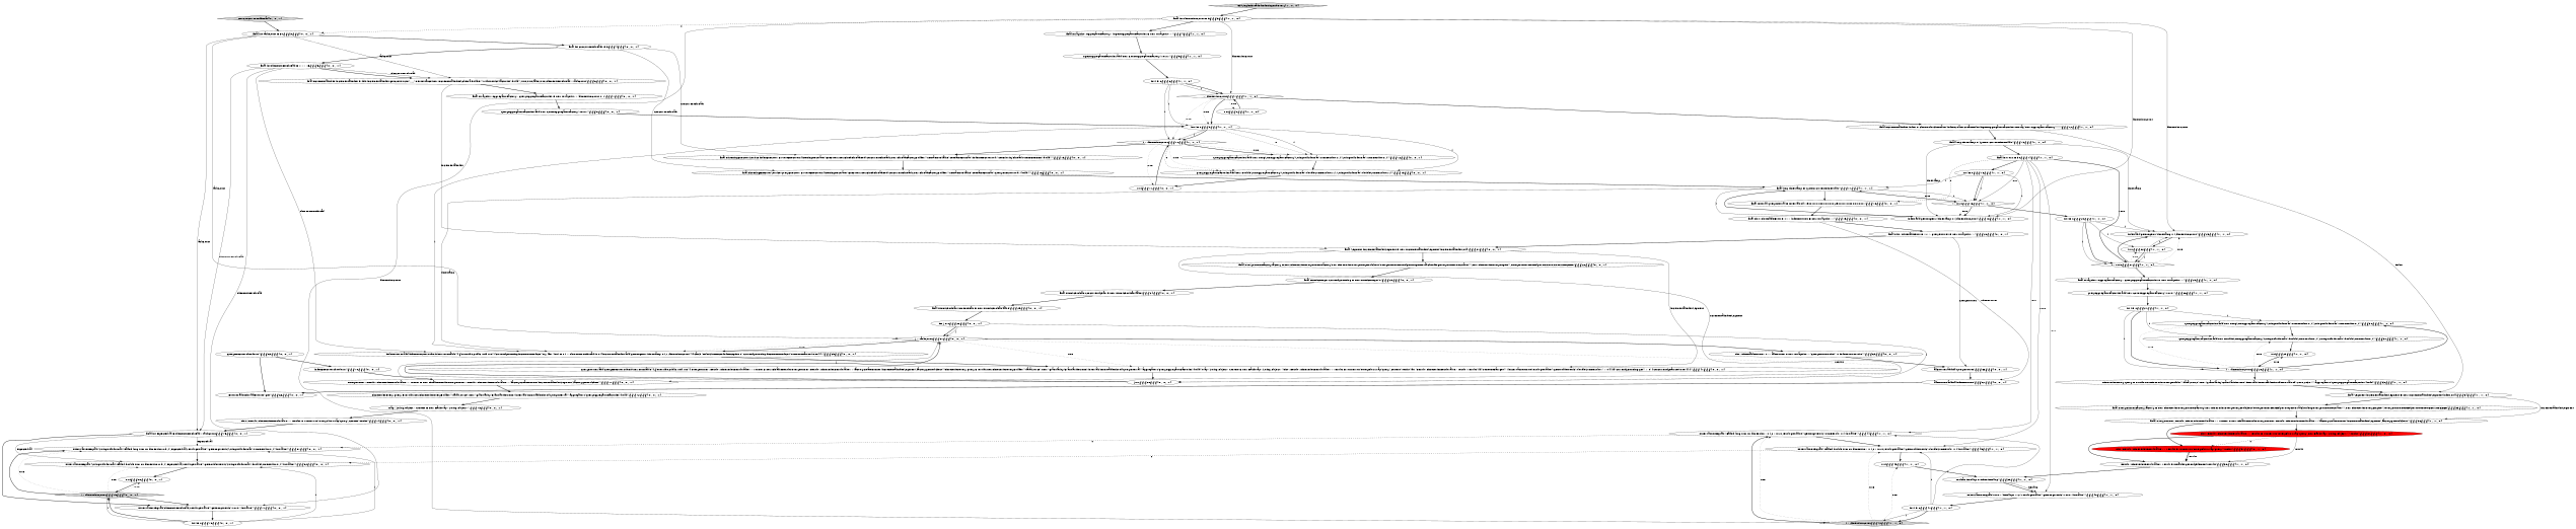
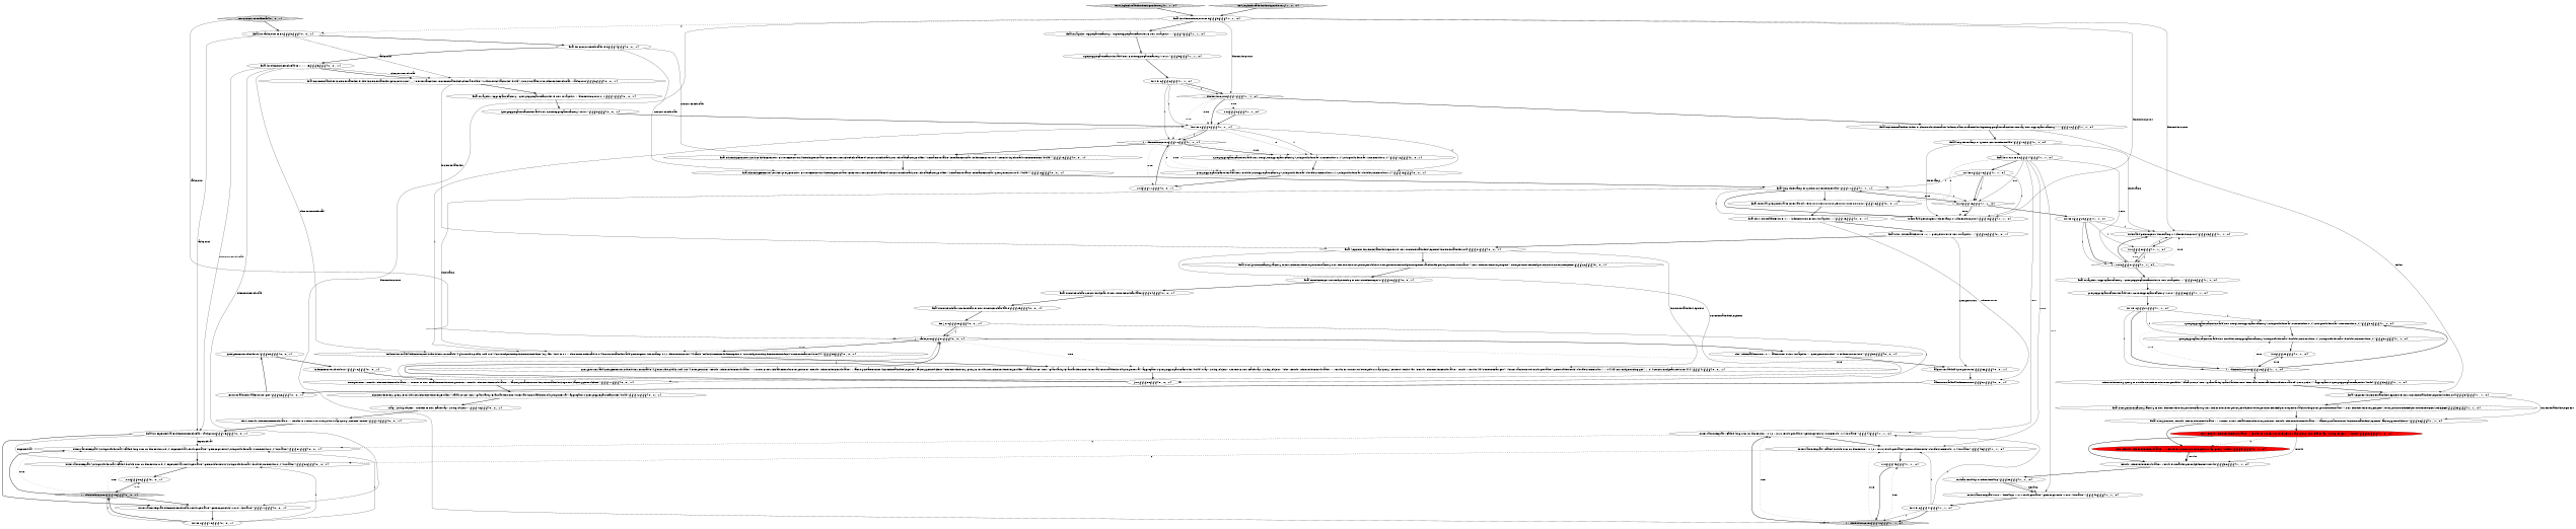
  digraph {
    node [fillcolor=white shape=ellipse style=filled]
    edge [style=bold]
    n1 [label="Assert.assertEquals(\"Failed long sum on dimension \" + i,2 * rows,result.getValue().getLongMetric(\"sumResult\" + i).intValue())@@@44@@@['1', '1', '0']"]
    n2 [label="Assert.assertEquals(StringUtils.format(\"Failed long sum on dimension %d\",i),expectedVal,result.getValue().getLongMetric(StringUtils.format(\"sumResult%s\",i)).intValue())@@@81@@@['0', '0', '1']"]
    n3 [label="Assert.assertEquals(\"Failed double sum on dimension \" + i,2 * rows,result.getValue().getDoubleMetric(\"doubleSumResult\" + i).intValue())@@@45@@@['1', '1', '0']"]
    n4 [label="Assert.assertEquals(StringUtils.format(\"Failed double sum on dimension %d\",i),expectedVal,result.getValue().getDoubleMetric(StringUtils.format(\"doubleSumResult%s\",i)).intValue())@@@82@@@['0', '0', '1']"]
    n5 [label="++i@@@43@@@['1', '1', '0']"]
    n6 [label="++i@@@8@@@['1', '1', '0']"]
    n7 [label="i < dimensionCount@@@7@@@['1', '1', '0']" shape=diamond]
    n8 [label="i < dimensionCount@@@10@@@['1', '1', '1']" shape=diamond]
    n9 [label="int i = 0@@@9@@@['1', '1', '1']"]
    n10 [label="final IncrementalIndex index = closerRule.closeLater(indexCreator.createIndex(ingestAggregatorFactories.toArray(new AggregatorFactory(((()))@@@12@@@['1', '1', '0']"]
    n11 [label="final int expectedVal = elementsPerThread * taskCount@@@75@@@['0', '0', '1']"]
    n12 [label="Assert.assertEquals(elementsPerThread,result.getValue().getLongMetric(\"rows\").intValue())@@@77@@@['0', '0', '1']"]
    n13 [label="int i = 0@@@78@@@['0', '0', '1']"]
    n14 [label="++i@@@80@@@['0', '0', '1']"]
    n15 [label="TimeseriesQuery query = Druids.newTimeseriesQueryBuilder().dataSource(\"xxx\").granularity(Granularities.ALL).intervals(ImmutableList.of(queryInterval)).aggregators(queryAggregatorFactories).build()@@@72@@@['0', '0', '1']"]
    n16 [label="Map<String,Object> context = new HashMap<String,Object>()@@@73@@@['0', '0', '1']"]
    n17 [label="List<Result<TimeseriesResultValue>> results = runner.run(QueryPlus.wrap(query),context).toList()@@@74@@@['0', '0', '1']"]
    n18 [label="allFutures.addAll(queryFutures)@@@66@@@['0', '0', '1']"]
    n19 [label="allFutures.addAll(indexFutures)@@@67@@@['0', '0', '1']"]
    n20 [label="Futures.allAsList(allFutures).get()@@@68@@@['0', '0', '1']"]
    n21 [label="indexExecutor.shutdown()@@@70@@@['0', '0', '1']"]
    n22 [label="QueryRunner<Result<TimeseriesResultValue>> runner = new FinalizeResultsQueryRunner<Result<TimeseriesResultValue>>(factory.createRunner(incrementalIndexSegment),factory.getToolchest())@@@71@@@['0', '0', '1']"]
    n23 [label="++i@@@11@@@['0', '0', '1']"]
    n24 [label="queryAggregatorFactories.add(new LongSumAggregatorFactory(StringUtils.format(\"sumResult%s\",i),StringUtils.format(\"sumResult%s\",i)))@@@12@@@['0', '0', '1']"]
    n25 [label="queryAggregatorFactories.add(new DoubleSumAggregatorFactory(StringUtils.format(\"doubleSumResult%s\",i),StringUtils.format(\"doubleSumResult%s\",i)))@@@13@@@['0', '0', '1']"]
    n26 [label="final ListeningExecutorService indexExecutor = MoreExecutors.listeningDecorator(Executors.newFixedThreadPool(concurrentThreads,new ThreadFactoryBuilder().setDaemon(false).setNameFormat(\"index-executor-%d\").setPriority(Thread.MIN_PRIORITY).build()))@@@15@@@['0', '0', '1']"]
    n27 [label="Assert.assertEquals(rows * (isRollup? 1: 2),result.getValue().getLongMetric(\"rows\").intValue())@@@40@@@['1', '1', '0']"]
    n28 [label="int i = 0@@@41@@@['1', '1', '0']"]
    n29 [fillcolor=lightgray label="i < dimensionCount@@@42@@@['1', '1', '0']" shape=diamond]
    n30 [label="final List<ListenableFuture<?>> queryFutures = new ArrayList<>()@@@20@@@['0', '0', '1']"]
    n31 [label="final Segment incrementalIndexSegment = new IncrementalIndexSegment(incrementalIndex,null)@@@21@@@['0', '0', '1']"]
    n32 [label="final QueryRunnerFactory factory = new TimeseriesQueryRunnerFactory(new TimeseriesQueryQueryToolChest(QueryRunnerTestHelper.noopIntervalChunkingQueryRunnerDecorator()),new TimeseriesQueryEngine(),QueryRunnerTestHelper.NOOP_QUERYWATCHER)@@@22@@@['0', '0', '1']"]
    n33 [label="queryFutures.add(queryExecutor.submit(new Runnable(){@Override public void run(){QueryRunner<Result<TimeseriesResultValue>> runner = new FinalizeResultsQueryRunner<Result<TimeseriesResultValue>>(factory.createRunner(incrementalIndexSegment),factory.getToolchest())TimeseriesQuery query = Druids.newTimeseriesQueryBuilder().dataSource(\"xxx\").granularity(Granularities.ALL).intervals(ImmutableList.of(queryInterval)).aggregators(queryAggregatorFactories).build()Map<String,Object> context = new HashMap<String,Object>()List<Result<TimeseriesResultValue>> results = runner.run(QueryPlus.wrap(query),context).toList()for (Result<TimeseriesResultValue> result : results){if (someoneRan.get()) {Assert.assertTrue(result.getValue().getDoubleMetric(\"doubleSumResult0\") > 0)}}if (currentlyRunning.get() > 0) {concurrentlyRan.set(true)}}}))@@@47@@@['0', '0', '1']"]
    n34 [label="index.add(getLongRow(timestamp + i,dimensionCount))@@@23@@@['1', '1', '0']"]
    n35 [label="i++@@@22@@@['1', '1', '0']"]
    n36 [label="i < rows@@@21@@@['1', '1', '0']" shape=diamond]
    n37 [label="final ArrayList<AggregatorFactory> queryAggregatorFactories = new ArrayList<>(dimensionCount + 1)@@@7@@@['0', '0', '1']"]
    n38 [label="queryAggregatorFactories.add(new CountAggregatorFactory(\"rows\"))@@@8@@@['0', '0', '1']"]
    n39 [fillcolor=lightgray label="i < dimensionCount@@@79@@@['0', '0', '1']" shape=diamond]
    n40 [label="final AtomicBoolean concurrentlyRan = new AtomicBoolean(false)@@@24@@@['0', '0', '1']"]
    n41 [label="final AtomicBoolean someoneRan = new AtomicBoolean(false)@@@25@@@['0', '0', '1']"]
    n42 [label="int j = 0@@@26@@@['0', '0', '1']"]
    n43 [label="final AtomicInteger currentlyRunning = new AtomicInteger(0)@@@23@@@['0', '0', '1']"]
    n44 [label="final ArrayList<AggregatorFactory> queryAggregatorFactories = new ArrayList<>()@@@25@@@['1', '1', '0']"]
    n45 [label="queryAggregatorFactories.add(new CountAggregatorFactory(\"rows\"))@@@26@@@['1', '1', '0']"]
    n46 [label="int i = 0@@@27@@@['1', '1', '0']"]
    n47 [label="final IncrementalIndex incrementalIndex = this.incrementalIndex.getConstructor(,,,,,).newInstance(new IncrementalIndexSchema.Builder().withMetrics(factories).build(),true,true,false,true,elementsPerThread * taskCount)@@@6@@@['0', '0', '1']"]
    n48 [label="ingestAggregatorFactories.add(new CountAggregatorFactory(\"rows\"))@@@5@@@['1', '1', '0']"]
    n49 [label="int i = 0@@@6@@@['1', '1', '0']"]
    n50 [label="indexFutures.add(indexExecutor.submit(new Runnable(){@Override public void run(){currentlyRunning.incrementAndGet()try {for (int i = 0 i < elementsPerThread i++){incrementalIndex.add(getLongRow(timestamp + i,1,dimensionCount))}}catch (IndexSizeExceededException e) currentlyRunning.decrementAndGet()someoneRan.set(true)}}))@@@29@@@['0', '0', '1']"]
    n51 [fillcolor=lightgray label="testConcurrentAddRead['0', '0', '1']" shape=diamond]
    n52 [label="final int taskCount = 30@@@3@@@['0', '0', '1']"]
    n53 [label="final int concurrentThreads = 3@@@4@@@['0', '0', '1']"]
    n54 [label="j < taskCount@@@27@@@['0', '0', '1']" shape=diamond]
    n55 [label="queryAggregatorFactories.add(new LongSumAggregatorFactory(StringUtils.format(\"sumResult%s\",i),StringUtils.format(\"sumResult%s\",i)))@@@30@@@['1', '1', '0']"]
    n56 [label="queryAggregatorFactories.add(new DoubleSumAggregatorFactory(StringUtils.format(\"doubleSumResult%s\",i),StringUtils.format(\"doubleSumResult%s\",i)))@@@31@@@['1', '1', '0']"]
    n57 [label="i < dimensionCount@@@28@@@['1', '1', '0']" shape=diamond]
    n58 [label="final long timestamp = System.currentTimeMillis()@@@13@@@['1', '1', '0']"]
    n59 [label="final Segment incrementalIndexSegment = new IncrementalIndexSegment(index,null)@@@34@@@['1', '1', '0']"]
    n60 [label="final QueryRunnerFactory factory = new TimeseriesQueryRunnerFactory(new TimeseriesQueryQueryToolChest(QueryRunnerTestHelper.noopIntervalChunkingQueryRunnerDecorator()),new TimeseriesQueryEngine(),QueryRunnerTestHelper.NOOP_QUERYWATCHER)@@@35@@@['1', '1', '0']"]
    n61 [label="final QueryRunner<Result<TimeseriesResultValue>> runner = new FinalizeResultsQueryRunner<Result<TimeseriesResultValue>>(factory.createRunner(incrementalIndexSegment),factory.getToolchest())@@@36@@@['1', '1', '0']"]
    n62 [fillcolor=red label="List<Result<TimeseriesResultValue>> results = runner.run(QueryPlus.wrap(query)).toList()@@@37@@@['0', '1', '0']"]
    n63 [fillcolor=red label="List<Result<TimeseriesResultValue>> results = runner.run(QueryPlus.wrap(query),new HashMap<String,Object>()).toList()@@@37@@@['1', '0', '0']"]
    n64 [label="final ListeningExecutorService queryExecutor = MoreExecutors.listeningDecorator(Executors.newFixedThreadPool(concurrentThreads,new ThreadFactoryBuilder().setDaemon(false).setNameFormat(\"query-executor-%d\").build()))@@@16@@@['0', '0', '1']"]
    n65 [label="final long timestamp = System.currentTimeMillis()@@@17@@@['1', '1', '1']"]
    n66 [label="index.add(getLongRow(timestamp + i,dimensionCount))@@@18@@@['1', '1', '0']"]
    n67 [label="i < rows@@@16@@@['1', '1', '0']" shape=diamond]
    n68 [label="final Interval queryInterval = Intervals.of(\"1900-01-01T00:00:00Z/2900-01-01T00:00:00Z\")@@@18@@@['0', '0', '1']"]
    n69 [label="queryExecutor.shutdown()@@@69@@@['0', '0', '1']"]
    n70 [label="int i = 0@@@20@@@['1', '1', '0']"]
    n71 [label="final int elementsPerThread = 1 << 15@@@5@@@['0', '0', '1']"]
+   n72 [fillcolor=lightgray label="testSingleThreadedIndexingAndQuery['0', '1', '0']" shape=diamond]
    n73 [label="final int dimensionCount = 5@@@3@@@['1', '1', '0']"]
    n74 [label="final ArrayList<AggregatorFactory> ingestAggregatorFactories = new ArrayList<>()@@@4@@@['1', '1', '0']"]
    n75 [label="boolean isRollup = index.isRollup()@@@39@@@['1', '1', '0']"]
    n76 [label="final List<ListenableFuture<?>> indexFutures = new ArrayList<>()@@@19@@@['0', '0', '1']"]
    n77 [label="final int rows = 50@@@14@@@['1', '1', '0']"]
    n78 [label="int i = 0@@@15@@@['1', '1', '0']"]
    n79 [label="Result<TimeseriesResultValue> result = Iterables.getOnlyElement(results)@@@38@@@['1', '1', '0']"]
    n80 [label="TimeseriesQuery query = Druids.newTimeseriesQueryBuilder().dataSource(\"xxx\").granularity(Granularities.ALL).intervals(ImmutableList.of(Intervals.of(\"2000/2030\"))).aggregators(queryAggregatorFactories).build()@@@33@@@['1', '1', '0']"]
    n81 [label="j++@@@28@@@['0', '0', '1']"]
    n82 [label="List<ListenableFuture<?>> allFutures = new ArrayList<>(queryFutures.size() + indexFutures.size())@@@65@@@['0', '0', '1']"]
    n83 [label="++i@@@29@@@['1', '1', '0']"]
    n84 [fillcolor=lightgray label="testSingleThreadedIndexingAndQuery['1', '0', '0']" shape=diamond]
    n1 -> n2 [label=0 style=dashed]
    n1 -> n3
    n2 -> n4
    n3 -> n4 [label=0 style=dashed]
    n3 -> n5
    n4 -> n14
-   n5 -> n75
-   n6 -> n7
+   n5 -> n29
+   n6 -> n9
    n7 -> n6 [label=true style=dotted]
    n7 -> n8 [label=true style=dotted]
    n7 -> n9 [label=true style=dotted]
    n7 -> n9
    n7 -> n10
    n8 -> n23 [label=true style=dotted]
    n8 -> n24 [label=true style=dotted]
    n8 -> n24
    n8 -> n25 [label=0 style=dashed]
    n8 -> n25 [label=true style=dotted]
    n8 -> n26
    n9 -> n8 [label=i style=solid]
    n9 -> n8
    n9 -> n24 [label=0 style=dashed]
    n9 -> n24 [label=i style=solid]
    n9 -> n25 [label=i style=solid]
    n9 -> n50 [label=i style=solid]
    n10 -> n58
    n10 -> n59 [label=index style=solid]
    n11 -> n2 [label=expectedVal style=solid]
    n11 -> n4 [label=expectedVal style=solid]
    n11 -> n12
    n12 -> n13
    n13 -> n2 [label=i style=solid]
    n13 -> n4 [label=i style=solid]
    n13 -> n39
    n13 -> n39 [label=i style=solid]
    n14 -> n39
    n15 -> n16
    n16 -> n17
    n17 -> n11
    n18 -> n19
    n19 -> n20
-   n69 -> n20
+   n20 -> n69
    n21 -> n22
    n22 -> n15
    n23 -> n8
    n24 -> n25
    n25 -> n23
    n26 -> n64
    n27 -> n28
    n28 -> n1 [label=i style=solid]
    n28 -> n3 [label=i style=solid]
    n28 -> n29
    n28 -> n29 [label=i style=solid]
    n29 -> n1
    n29 -> n1 [label=true style=dotted]
    n29 -> n3 [label=true style=dotted]
    n29 -> n5 [label=true style=dotted]
    n30 -> n18 [label=queryFutures style=solid]
    n30 -> n31
    n31 -> n22 [label=incrementalIndexSegment style=solid]
    n31 -> n32
    n31 -> n33 [label=incrementalIndexSegment style=solid]
    n32 -> n43
    n33 -> n81
    n34 -> n35
    n35 -> n34 [label=i style=solid]
    n35 -> n36
    n35 -> n36 [label=i style=solid]
    n36 -> n34 [label=true style=dotted]
    n36 -> n34
    n36 -> n35 [label=true style=dotted]
    n36 -> n44
    n37 -> n38
    n38 -> n9
    n39 -> n2
    n39 -> n2 [label=true style=dotted]
    n39 -> n4 [label=true style=dotted]
    n39 -> n12
    n39 -> n14 [label=true style=dotted]
    n40 -> n41
    n41 -> n42
    n42 -> n54
    n42 -> n54 [label=j style=solid]
    n42 -> n81 [label=j style=solid]
    n43 -> n40
    n44 -> n45
    n45 -> n46
    n46 -> n55 [label=i style=solid]
    n46 -> n56 [label=i style=solid]
    n46 -> n57 [label=i style=solid]
    n46 -> n57
    n47 -> n31 [label=incrementalIndex style=solid]
    n47 -> n37
    n48 -> n49
    n49 -> n7 [label=i style=solid]
    n49 -> n7
    n49 -> n8 [label=i style=solid]
    n49 -> n9 [label=i style=solid]
    n50 -> n33
    n51 -> n52
    n52 -> n11 [label=taskCount style=solid]
    n52 -> n47 [label=taskCount style=solid]
    n52 -> n53
-   n52 -> n54 [label=taskCount style=solid]
+   n51 -> n54 [label=taskCount style=solid]
    n53 -> n26 [label=concurrentThreads style=solid]
    n53 -> n64 [label=concurrentThreads style=solid]
    n53 -> n71
    n54 -> n33 [label=true style=dotted]
    n54 -> n50 [label=true style=dotted]
    n54 -> n50
-   n54 -> n81 [label=results style=dotted]
+   n54 -> n81 [label=true style=dotted]
    n54 -> n82
    n55 -> n56
    n56 -> n83
    n57 -> n55
    n57 -> n55 [label=true style=dotted]
    n57 -> n56 [label=true style=dotted]
    n57 -> n80
    n57 -> n83 [label=true style=dotted]
    n58 -> n34 [label=timestamp style=solid]
    n58 -> n66 [label=timestamp style=solid]
    n58 -> n77
    n59 -> n60
    n59 -> n61 [label=incrementalIndexSegment style=solid]
    n60 -> n61
    n61 -> n62
    n61 -> n63
    n62 -> n79
    n62 -> n79 [label=results style=solid]
    n63 -> n62 [label=0 style=dashed]
    n63 -> n79
    n63 -> n79 [label=results style=solid]
    n64 -> n65
    n65 -> n50 [label=timestamp style=solid]
    n65 -> n66 [label=i style=solid]
    n65 -> n67 [label=i style=solid]
    n65 -> n67
    n65 -> n68
    n66 -> n65
    n67 -> n65 [label=true style=dotted]
    n67 -> n66 [label=true style=dotted]
    n67 -> n66
    n67 -> n70
    n68 -> n76
    n69 -> n21
    n70 -> n34 [label=i style=solid]
    n70 -> n35 [label=i style=solid]
    n70 -> n36 [label=i style=solid]
    n70 -> n36
    n71 -> n11 [label=elementsPerThread style=solid]
    n71 -> n12 [label=elementsPerThread style=solid]
    n71 -> n47 [label=elementsPerThread style=solid]
    n71 -> n47
    n71 -> n50 [label=elementsPerThread style=solid]
+   n72 -> n73
    n73 -> n7 [label=dimensionCount style=solid]
    n73 -> n29 [label=dimensionCount style=solid]
    n73 -> n34 [label=dimensionCount style=solid]
    n73 -> n52 [label=0 style=dashed]
    n73 -> n66 [label=dimensionCount style=solid]
    n73 -> n74
    n74 -> n48
    n75 -> n27
    n75 -> n27 [label=isRollup style=solid]
    n76 -> n19 [label=indexFutures style=solid]
    n76 -> n30
    n77 -> n1 [label=rows style=solid]
    n77 -> n3 [label=rows style=solid]
    n77 -> n27 [label=rows style=solid]
-   n77 -> n36 [label=rows]
+   n77 -> n36 [label=rows style=solid]
    n77 -> n67 [label=rows style=solid]
    n77 -> n68 [label=0 style=dashed]
    n77 -> n78
    n78 -> n65 [label=i style=solid]
    n78 -> n66 [label=i style=solid]
    n78 -> n67 [label=i style=solid]
    n78 -> n67
    n79 -> n75
    n80 -> n59
    n81 -> n54 [label=j style=solid]
    n81 -> n54
    n82 -> n18
    n83 -> n57
    n84 -> n73
  }
